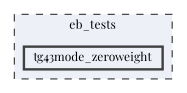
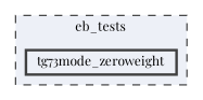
  digraph {
    compound=true
    fontname="Playfair Display"
-   n1 [color=grey25 fillcolor="#edf0f7" fontname="Playfair Display" fontsize=10 height=0.2 label=tg43mode_zeroweight shape=box style="filled,bold" width=0.4]
+   n1 [color=grey25 fillcolor="#edf0f7" fontname="Playfair Display" fontsize=10 height=0.2 label=tg73mode_zeroweight shape=box style="filled,bold" width=0.4]
    subgraph cluster_1 {
      bgcolor="#edf0f7"
      fontsize=10
      label=eb_tests
      pencolor=grey25
      style="filled,dashed"
      n1
    }
  }
